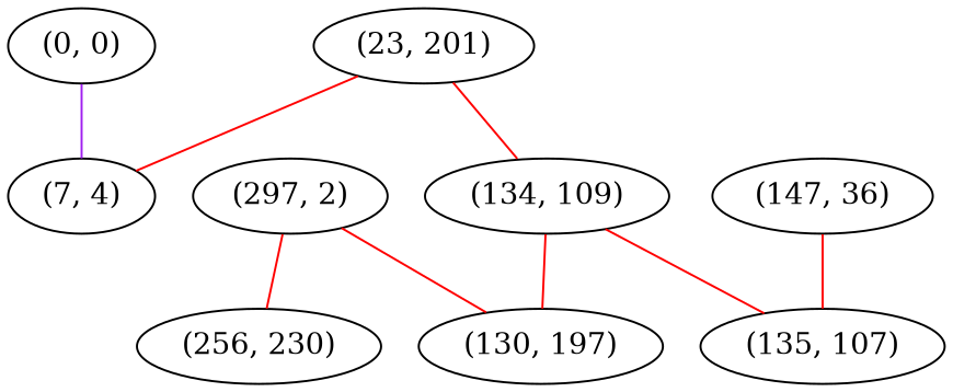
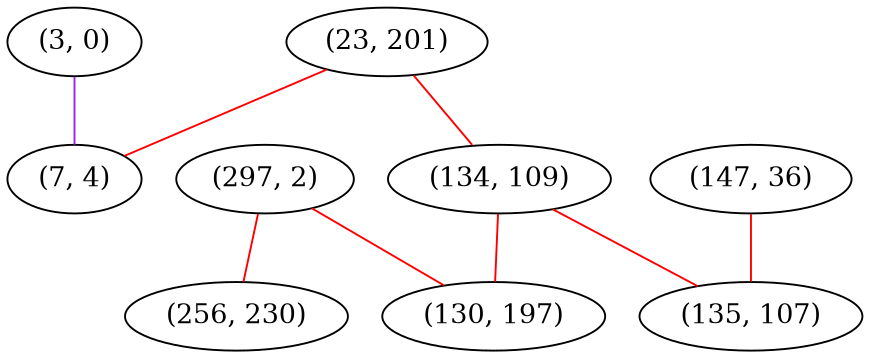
  graph {
    edge [color=red weight=1]
-   "(0, 0)"
+   "(0, 0)" [label="(3, 0)"]
    "(7, 4)"
    n3 [label="(256, 230)"]
    "(297, 2)"
    "(130, 197)"
    "(147, 36)"
    "(135, 107)"
    "(23, 201)"
    "(134, 109)"
    "(0, 0)" -- "(7, 4)" [color=purple weight=4]
    "(297, 2)" -- n3
    "(297, 2)" -- "(130, 197)"
    "(147, 36)" -- "(135, 107)"
    "(23, 201)" -- "(7, 4)"
    "(23, 201)" -- "(134, 109)"
    "(134, 109)" -- "(130, 197)"
    "(134, 109)" -- "(135, 107)"
  }
